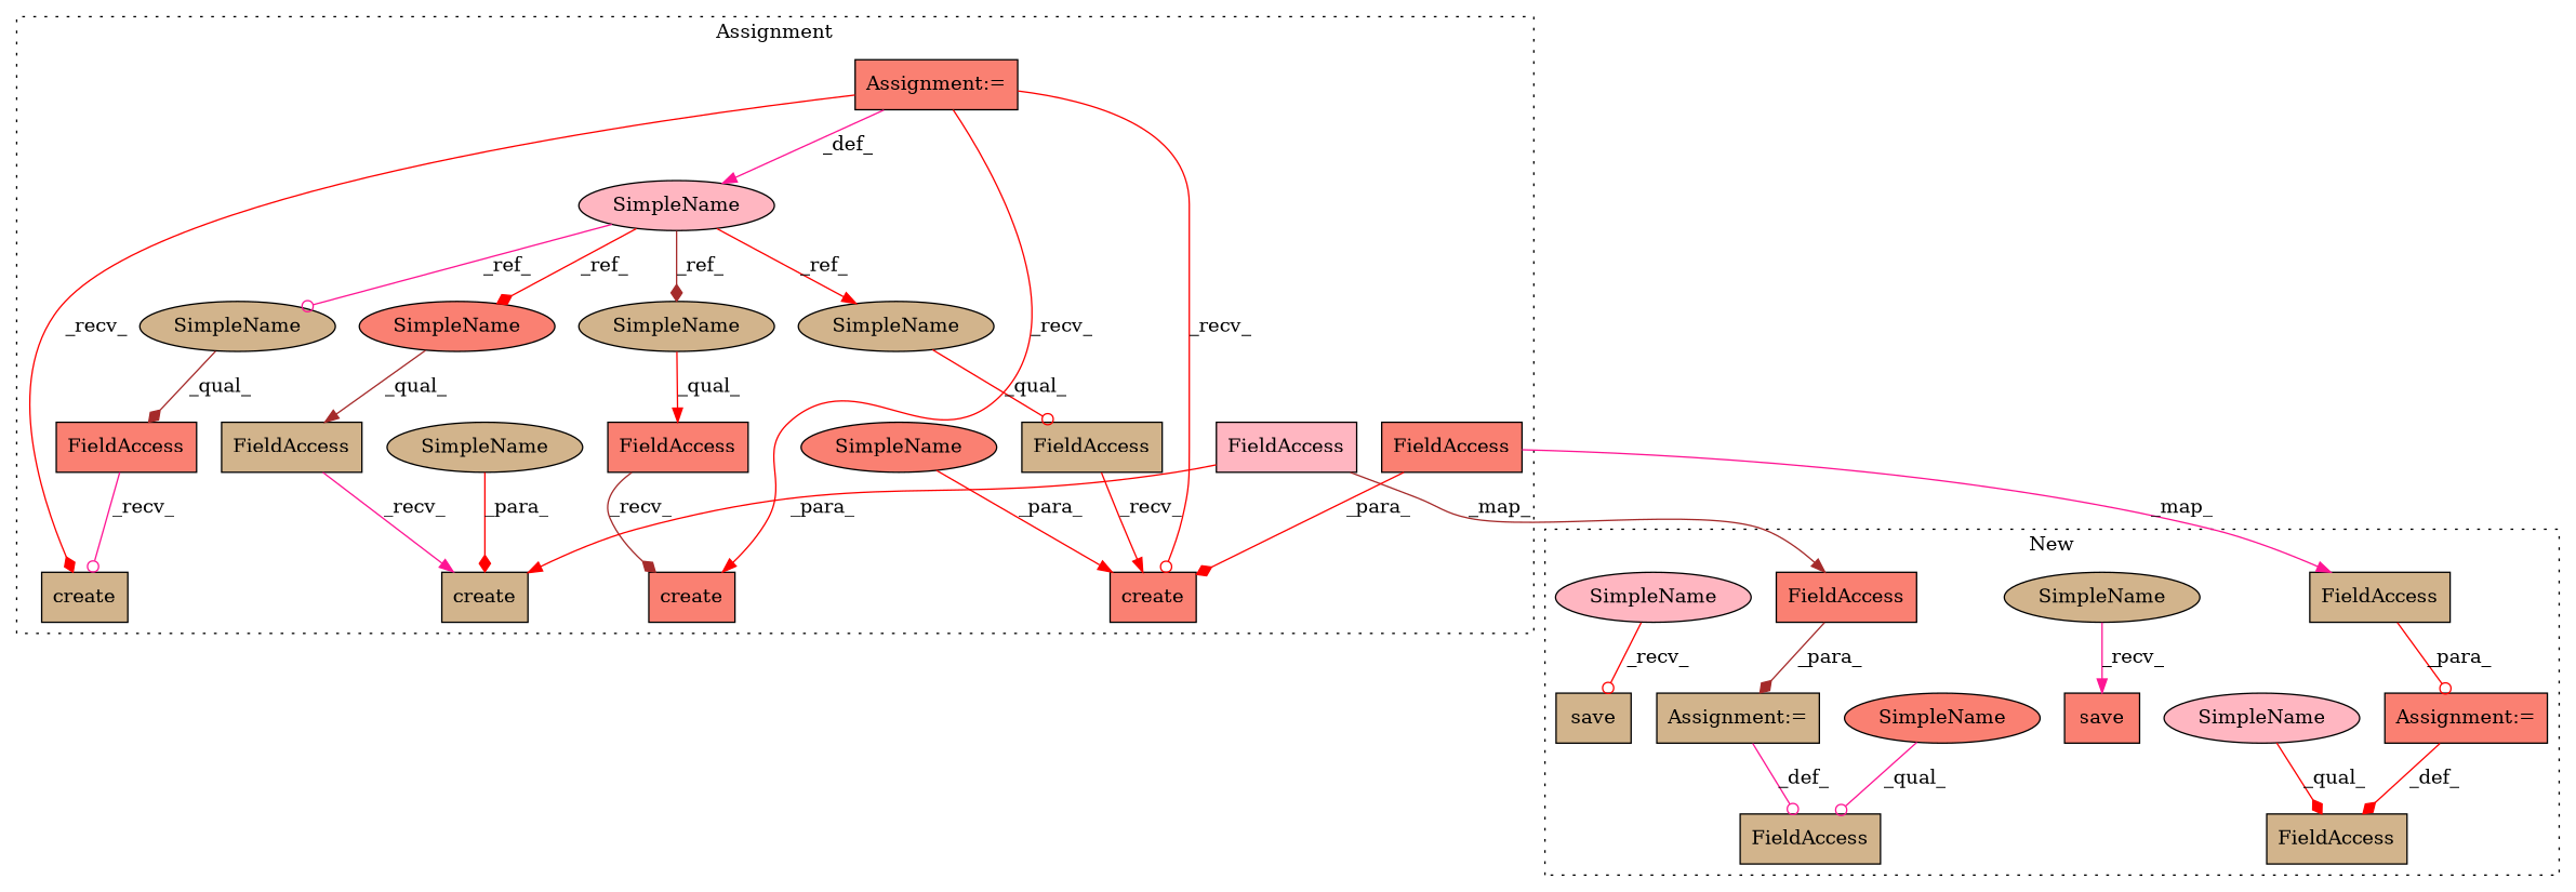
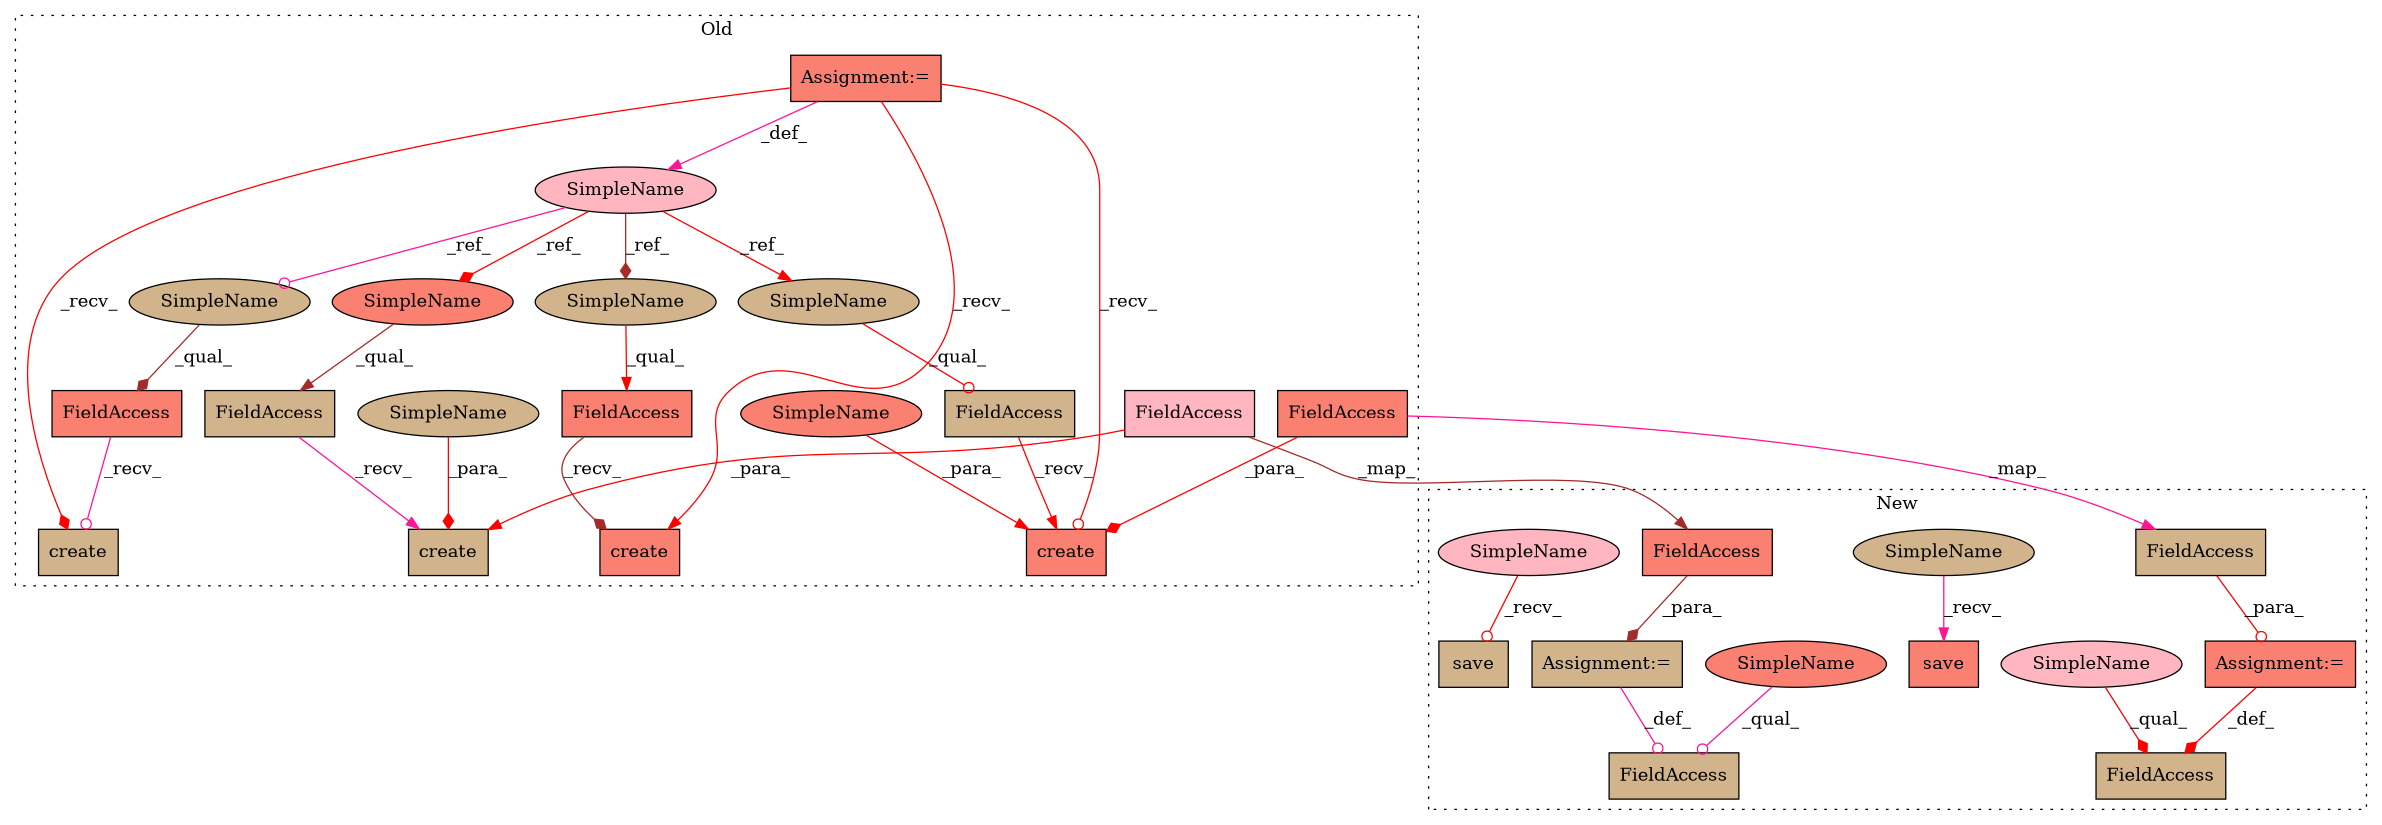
  digraph {
    node [a=42 l=18 s=27373 shape=box style=filled fillcolor=tan]
    edge [color=red arrowhead=normal]
    n1 [a=32 l="7,1" label=create s="27400,27446"]
    n2 [a=22 l=26 label=FieldAccess]
    n3 [label=SimpleName s=27097 shape=ellipse fillcolor=lightpink]
    n4 [a=22 l=26 label=FieldAccess s=27980 fillcolor=salmon]
    n5 [a=32 l="7,1" label=create s="28007,28055" fillcolor=salmon]
    n6 [a=7 label="Assignment:=" s=27097 fillcolor=salmon]
    n7 [a=22 l=25 label=FieldAccess s=27407 fillcolor=lightpink]
    n8 [a=22 l=26 label=FieldAccess s=27743 fillcolor=salmon]
    n9 [a=22 l=26 label=FieldAccess s=27507]
    n10 [a=32 l="7,1" label=create s="27534,27579" fillcolor=salmon]
    n11 [a=22 l=24 label=FieldAccess s=27541 fillcolor=salmon]
    n12 [a=32 l="7,1" label=create s="27770,27816"]
    n13 [label=SimpleName shape=ellipse fillcolor=salmon]
    n14 [label=SimpleName s=27507 shape=ellipse]
    n15 [label=SimpleName s=27743 shape=ellipse]
    n16 [label=SimpleName s=27980 shape=ellipse]
    n17 [l=13 label=SimpleName s=27566 shape=ellipse fillcolor=salmon]
    n18 [l=13 label=SimpleName s=27433 shape=ellipse]
    n19 [a=32 l=6 label=save s=29603]
    n20 [a=22 l=20 label=FieldAccess s=29406]
    n21 [a=7 l=1 label="Assignment:=" s=29426]
    n22 [a=22 l=25 label=FieldAccess s=29427 fillcolor=salmon]
    n23 [a=22 l=20 label=FieldAccess s=29538]
    n24 [a=32 l=6 label=save s=29472 fillcolor=salmon]
    n25 [a=7 l=1 label="Assignment:=" s=29558 fillcolor=salmon]
    n26 [a=22 l=24 label=FieldAccess s=29559]
    n27 [l=13 label=SimpleName s=29458 shape=ellipse]
    n28 [l=13 label=SimpleName s=29538 shape=ellipse fillcolor=lightpink]
    n29 [l=13 label=SimpleName s=29406 shape=ellipse fillcolor=salmon]
    n30 [l=13 label=SimpleName s=29589 shape=ellipse fillcolor=lightpink]
    subgraph cluster_1 {
-     label=Assignment
+     label=Old
      style=dotted
      n1
      n2
      n3
      n4
      n5
      n6
      n7
      n8
      n9
      n10
      n11
      n12
      n13
      n14
      n15
      n16
      n17
      n18
    }
    subgraph cluster_2 {
      label=New
      style=dotted
      n19
      n20
      n21
      n22
      n23
      n24
      n25
      n26
      n27
      n28
      n29
      n30
    }
    n2 -> n1 [label=_recv_ color=deeppink]
    n3 -> n13 [label=_ref_ arrowhead=diamond]
    n3 -> n14 [label=_ref_]
    n3 -> n15 [label=_ref_ color=deeppink arrowhead=odot]
    n3 -> n16 [label=_ref_ color=brown arrowhead=diamond]
    n4 -> n5 [label=_recv_ color=brown arrowhead=diamond]
    n6 -> n3 [label=_def_ color=deeppink]
    n6 -> n5 [label=_recv_]
    n6 -> n10 [label=_recv_ arrowhead=odot]
    n6 -> n12 [label=_recv_ arrowhead=diamond]
    n7 -> n1 [label=_para_]
    n7 -> n22 [label=_map_ color=brown]
    n8 -> n12 [label=_recv_ color=deeppink arrowhead=odot]
    n9 -> n10 [label=_recv_]
    n11 -> n10 [label=_para_ arrowhead=diamond]
    n11 -> n26 [label=_map_ color=deeppink]
    n13 -> n2 [label=_qual_ color=brown]
    n14 -> n9 [label=_qual_ arrowhead=odot]
    n15 -> n8 [label=_qual_ color=brown arrowhead=diamond]
    n16 -> n4 [label=_qual_]
    n17 -> n10 [label=_para_]
    n18 -> n1 [label=_para_ arrowhead=diamond]
    n21 -> n20 [label=_def_ color=deeppink arrowhead=odot]
    n22 -> n21 [label=_para_ color=brown arrowhead=diamond]
    n25 -> n23 [label=_def_ arrowhead=diamond]
    n26 -> n25 [label=_para_ arrowhead=odot]
    n27 -> n24 [label=_recv_ color=deeppink]
    n28 -> n23 [label=_qual_ arrowhead=diamond]
    n29 -> n20 [label=_qual_ color=deeppink arrowhead=odot]
    n30 -> n19 [label=_recv_ arrowhead=odot]
  }
